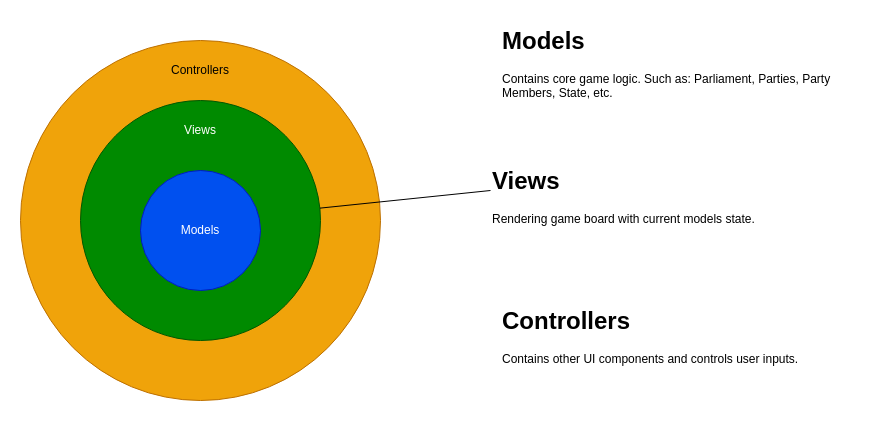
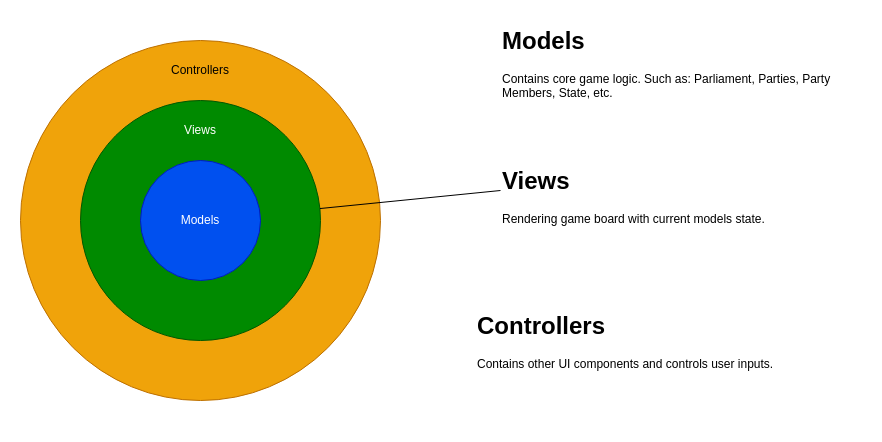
  <mxCell id="0" />
  <mxCell id="1" parent="0" />
  <mxCell id="2" value="Controllers" style="ellipse;whiteSpace=wrap;html=1;aspect=fixed;verticalAlign=top;spacingTop=16;fillColor=#f0a30a;fontColor=#000000;strokeColor=#BD7000;" parent="1" vertex="1"><mxGeometry x="20" y="40" width="360" height="360" as="geometry" /></mxCell>
  <mxCell id="3" value="Views" style="ellipse;whiteSpace=wrap;html=1;aspect=fixed;verticalAlign=top;spacingTop=16;fillColor=#008a00;fontColor=#ffffff;strokeColor=#005700;" parent="1" vertex="1"><mxGeometry x="80" y="100" width="240" height="240" as="geometry" /></mxCell>
- <mxCell id="4" value="Models" style="ellipse;whiteSpace=wrap;html=1;aspect=fixed;fillColor=#0050ef;fontColor=#ffffff;strokeColor=#001DBC;" parent="1" vertex="1"><mxGeometry x="140" y="170" width="120" height="120" as="geometry" /></mxCell>
- <mxCell id="5" value="&lt;h1 style=&quot;margin-top: 0px;&quot;&gt;Controllers&lt;/h1&gt;&lt;h1 style=&quot;margin-top: 0px;&quot;&gt;&lt;p style=&quot;font-size: 12px; font-weight: 400;&quot;&gt;Contains other UI components and controls user inputs.&lt;/p&gt;&lt;/h1&gt;" style="text;html=1;whiteSpace=wrap;overflow=hidden;rounded=0;" parent="1" vertex="1"><mxGeometry x="500" y="300" width="360" height="120" as="geometry" /></mxCell>
+ <mxCell id="4" value="Models" style="ellipse;whiteSpace=wrap;html=1;aspect=fixed;fillColor=#0050ef;fontColor=#ffffff;strokeColor=#001DBC;" parent="1" vertex="1"><mxGeometry x="140" y="160" width="120" height="120" as="geometry" /></mxCell>
+ <mxCell id="5" value="&lt;h1 style=&quot;margin-top: 0px;&quot;&gt;Controllers&lt;/h1&gt;&lt;h1 style=&quot;margin-top: 0px;&quot;&gt;&lt;p style=&quot;font-size: 12px; font-weight: 400;&quot;&gt;Contains other UI components and controls user inputs.&lt;/p&gt;&lt;/h1&gt;" style="text;html=1;whiteSpace=wrap;overflow=hidden;rounded=0;" parent="1" vertex="1"><mxGeometry x="475" y="305" width="360" height="120" as="geometry" /></mxCell>
  <mxCell id="6" value="" style="endArrow=none;html=1;rounded=0;entryX=0;entryY=0.25;entryDx=0;entryDy=0;" parent="1" source="3" target="7" edge="1"><mxGeometry width="50" height="50" relative="1" as="geometry"><mxPoint x="440" y="230" as="sourcePoint" /><mxPoint x="490" y="180" as="targetPoint" /></mxGeometry></mxCell>
- <mxCell id="7" value="&lt;h1 style=&quot;margin-top: 0px;&quot;&gt;Views&lt;/h1&gt;&lt;p&gt;Rendering game board with current models state.&lt;/p&gt;" style="text;html=1;whiteSpace=wrap;overflow=hidden;rounded=0;" parent="1" vertex="1"><mxGeometry x="490" y="160" width="360" height="120" as="geometry" /></mxCell>
+ <mxCell id="7" value="&lt;h1 style=&quot;margin-top: 0px;&quot;&gt;Views&lt;/h1&gt;&lt;p&gt;Rendering game board with current models state.&lt;/p&gt;" style="text;html=1;whiteSpace=wrap;overflow=hidden;rounded=0;" parent="1" vertex="1"><mxGeometry x="500" y="160" width="360" height="120" as="geometry" /></mxCell>
  <mxCell id="8" value="&lt;h1 style=&quot;margin-top: 0px;&quot;&gt;Models&lt;/h1&gt;&lt;h1 style=&quot;margin-top: 0px;&quot;&gt;&lt;p style=&quot;font-size: 12px; font-weight: 400;&quot;&gt;&lt;span style=&quot;background-color: transparent; color: light-dark(rgb(0, 0, 0), rgb(255, 255, 255));&quot;&gt;Contains core game logic. Such as: Parliament, Parties, Party Members, State, etc.&lt;/span&gt;&lt;br&gt;&lt;/p&gt;&lt;/h1&gt;" style="text;html=1;whiteSpace=wrap;overflow=hidden;rounded=0;" parent="1" vertex="1"><mxGeometry x="500" y="20" width="360" height="120" as="geometry" /></mxCell>
